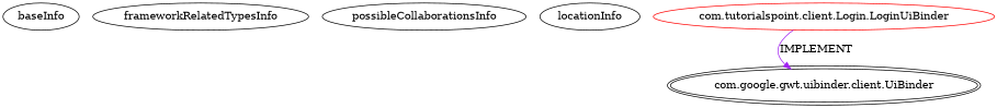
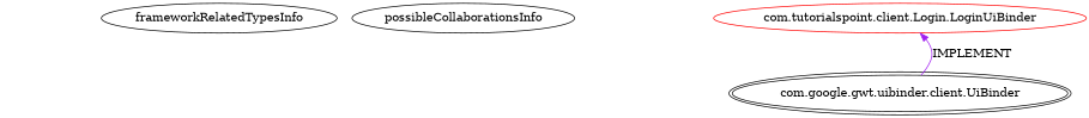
  digraph {
-   baseInfo [category=extension_graph graphId=4530 isAnonymous=false possibleRelation=false]
    frameworkRelatedTypesInfo [0="com.google.gwt.uibinder.client.UiBinder"]
    possibleCollaborationsInfo
-   locationInfo [contextSignature=LoginUiBinder filePath="/svor-SimpleGWTProject/SimpleGWTProject-master/src/com/tutorialspoint/client/Login.java" graphId=4530 projectName="svor-SimpleGWTProject"]
    n5 [color=red isFrameworkType=false label="com.tutorialspoint.client.Login.LoginUiBinder" vertexType=ROOT_CLIENT_CLASS_DECLARATION]
    n6 [isFrameworkType=true label="com.google.gwt.uibinder.client.UiBinder" peripheries=2 vertexType=FRAMEWORK_INTERFACE_TYPE]
-   n5 -> n6 [color=purple label=IMPLEMENT]
+   n6 -> n5 [color=purple label=IMPLEMENT]
  }
